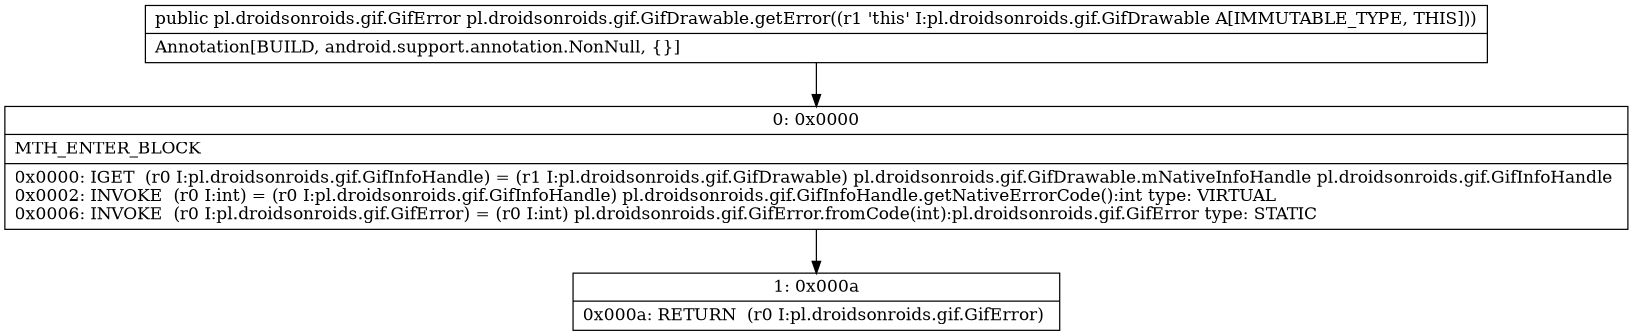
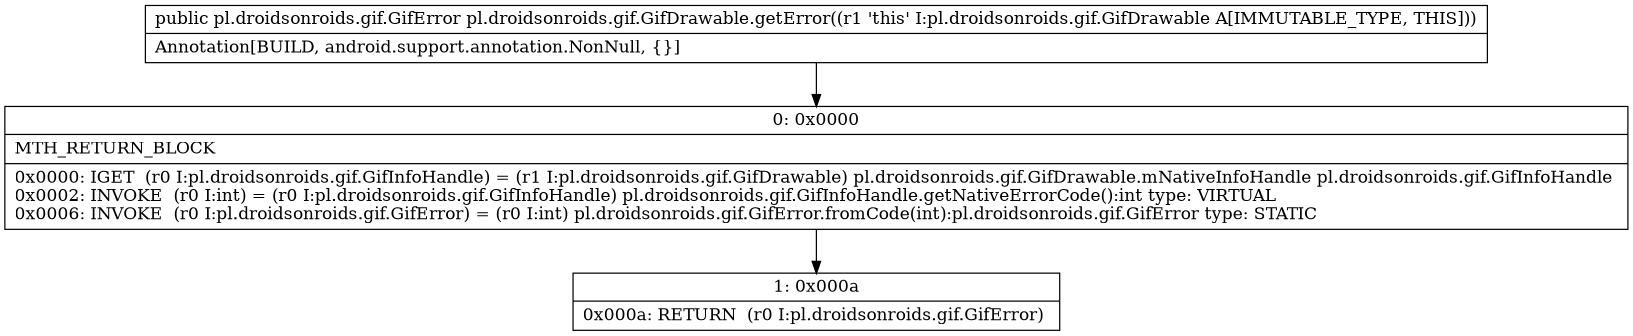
  digraph {
    node [shape=record]
-   n1 [label="{0\:\ 0x0000|MTH_ENTER_BLOCK\l|0x0000: IGET  (r0 I:pl.droidsonroids.gif.GifInfoHandle) = (r1 I:pl.droidsonroids.gif.GifDrawable) pl.droidsonroids.gif.GifDrawable.mNativeInfoHandle pl.droidsonroids.gif.GifInfoHandle \l0x0002: INVOKE  (r0 I:int) = (r0 I:pl.droidsonroids.gif.GifInfoHandle) pl.droidsonroids.gif.GifInfoHandle.getNativeErrorCode():int type: VIRTUAL \l0x0006: INVOKE  (r0 I:pl.droidsonroids.gif.GifError) = (r0 I:int) pl.droidsonroids.gif.GifError.fromCode(int):pl.droidsonroids.gif.GifError type: STATIC \l}"]
+   n1 [label="{0\:\ 0x0000|MTH_RETURN_BLOCK\l|0x0000: IGET  (r0 I:pl.droidsonroids.gif.GifInfoHandle) = (r1 I:pl.droidsonroids.gif.GifDrawable) pl.droidsonroids.gif.GifDrawable.mNativeInfoHandle pl.droidsonroids.gif.GifInfoHandle \l0x0002: INVOKE  (r0 I:int) = (r0 I:pl.droidsonroids.gif.GifInfoHandle) pl.droidsonroids.gif.GifInfoHandle.getNativeErrorCode():int type: VIRTUAL \l0x0006: INVOKE  (r0 I:pl.droidsonroids.gif.GifError) = (r0 I:int) pl.droidsonroids.gif.GifError.fromCode(int):pl.droidsonroids.gif.GifError type: STATIC \l}"]
    n2 [label="{1\:\ 0x000a|0x000a: RETURN  (r0 I:pl.droidsonroids.gif.GifError) \l}"]
    n3 [label="{public pl.droidsonroids.gif.GifError pl.droidsonroids.gif.GifDrawable.getError((r1 'this' I:pl.droidsonroids.gif.GifDrawable A[IMMUTABLE_TYPE, THIS]))  | Annotation[BUILD, android.support.annotation.NonNull, \{\}]\l}"]
    n1 -> n2
    n3 -> n1
  }
